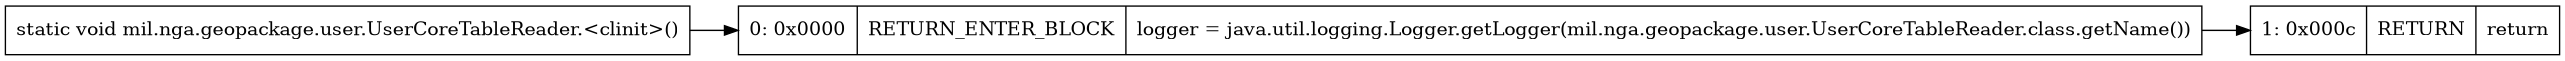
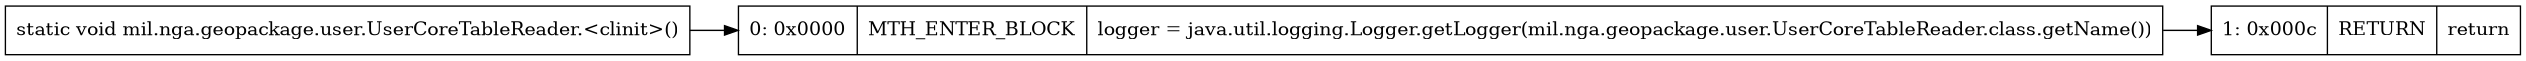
  digraph {
    rankdir=LR
    node [shape=record]
-   n1 [label="{0\:\ 0x0000|RETURN_ENTER_BLOCK\l|logger = java.util.logging.Logger.getLogger(mil.nga.geopackage.user.UserCoreTableReader.class.getName())\l}"]
+   n1 [label="{0\:\ 0x0000|MTH_ENTER_BLOCK\l|logger = java.util.logging.Logger.getLogger(mil.nga.geopackage.user.UserCoreTableReader.class.getName())\l}"]
    n2 [label="{1\:\ 0x000c|RETURN\l|return\l}"]
    n3 [label="{static void mil.nga.geopackage.user.UserCoreTableReader.\<clinit\>() }"]
    n1 -> n2
    n3 -> n1
  }
